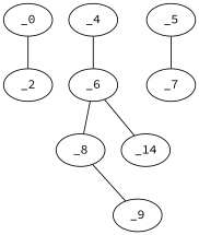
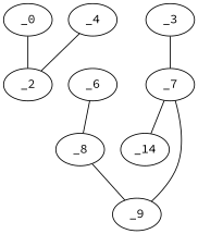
  graph {
    fontname="Source Code Pro"
    node [charge=0 chem=1 fontname="Source Code Pro" symbol="C  " x=4.5981 y=-1.75]
    edge [fontname="Source Code Pro" valence=1]
    n1 [label=_0 x=3.7321 y=1.25]
    _2 [chem=2 symbol="O  " y=1.75]
    _4 [chem=4 symbol="N  " x=2.866 y=-0.25]
    _6 [x=2.866 y=-1.25]
-   _5 [chem=4 symbol="N  " y=-0.25]
+   _5 [chem=4 symbol="N  " y=-0.25 label=_3]
    _7 [y=-1.25]
    _8 [chem=2 symbol="O  " x=2]
    _9 [x=3.7321]
    n9 [chem=2 label=_14 symbol="O  " x=5.4641]
    n1 -- _2
-   _4 -- _6
+   _4 -- _2
    _6 -- _8
    _5 -- _7 [valence=2]
-   _6 -- n9
+   _7 -- _9
+   _7 -- n9
    _8 -- _9 [valence=2]
  }
